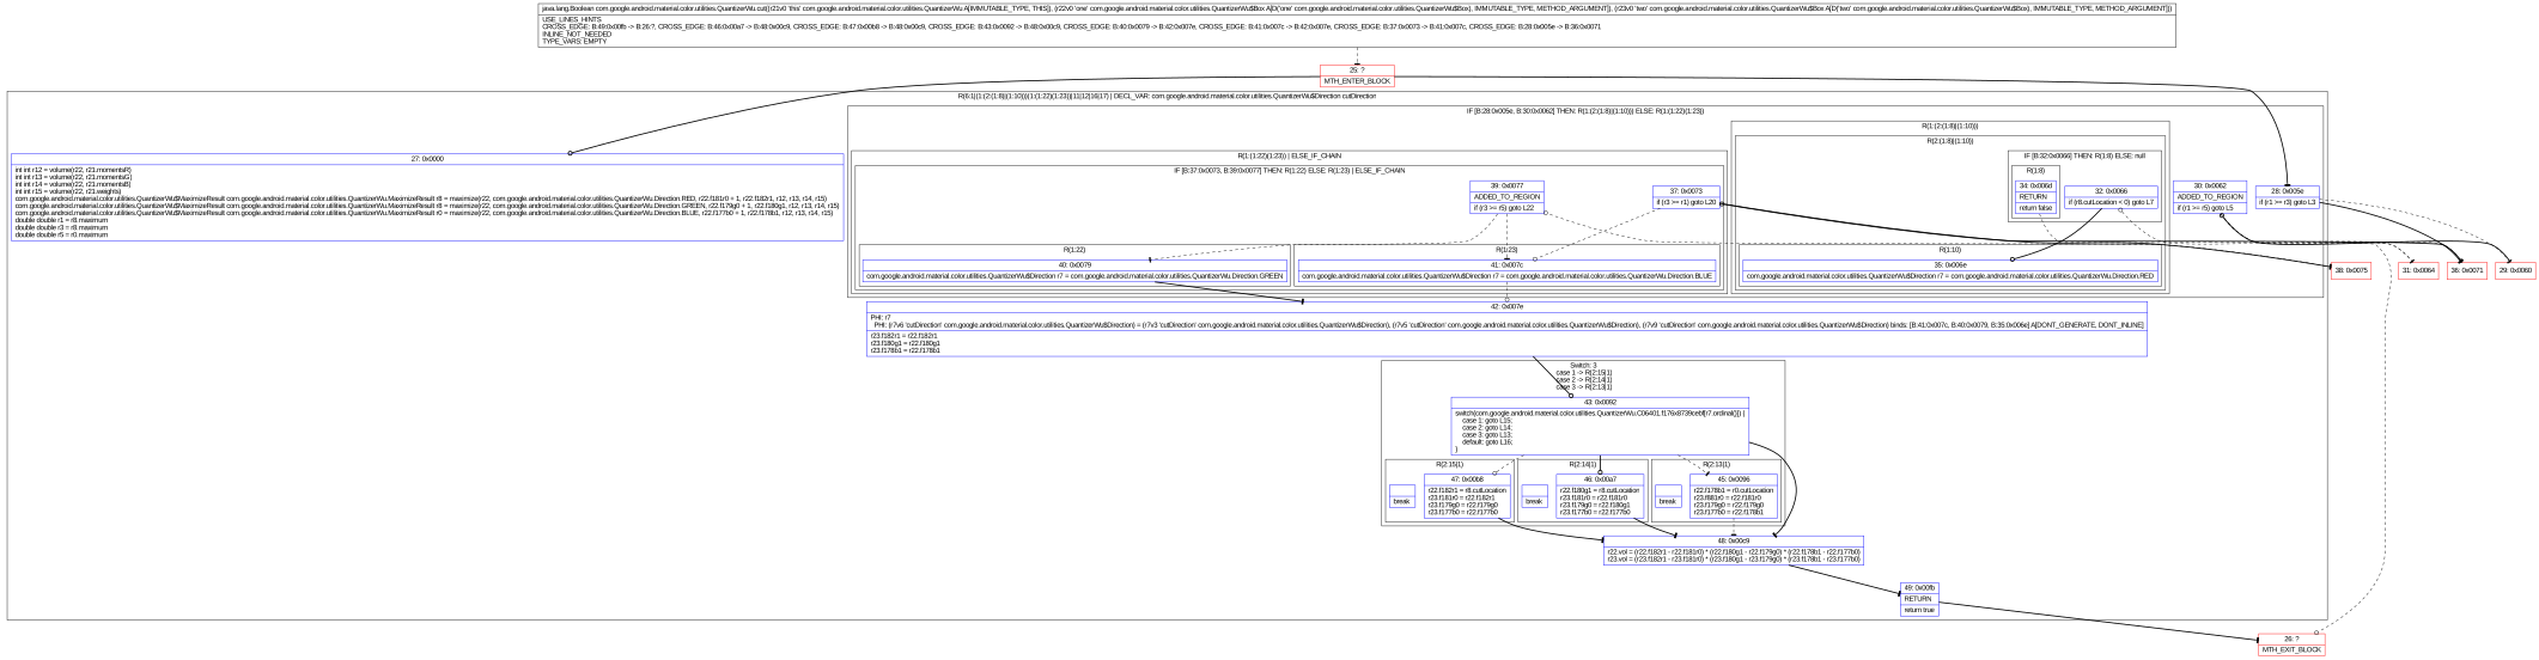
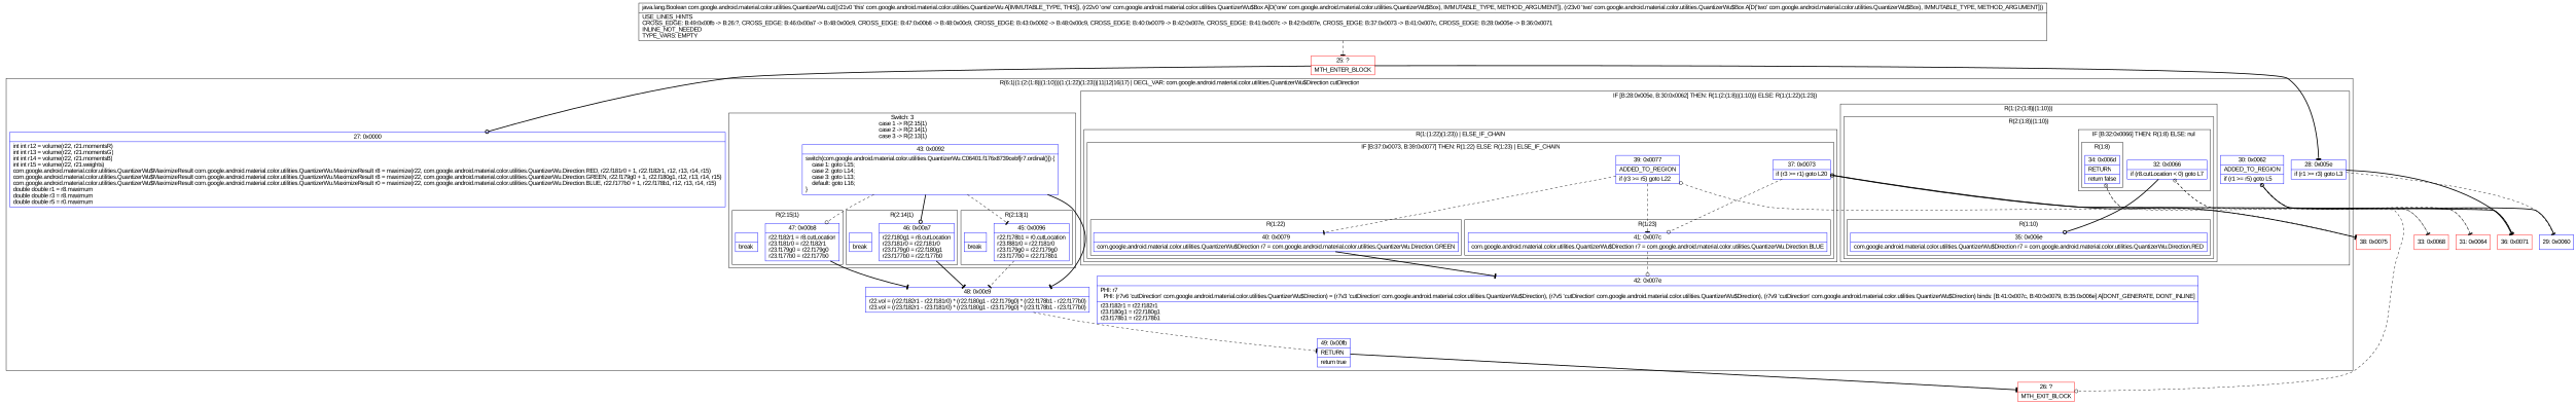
  digraph {
    fontname="Liberation Sans"
    node [color=blue fontname="Liberation Sans" shape=record]
    edge [arrowhead=tee fontname="Liberation Sans" style=dashed]
    n1 [label="{34\:\ 0x006d|RETURN\l|return false\l}"]
    n2 [label="{32\:\ 0x0066|if (r8.cutLocation \< 0) goto L7\l}"]
    n3 [label="{35\:\ 0x006e|com.google.android.material.color.utilities.QuantizerWu$Direction r7 = com.google.android.material.color.utilities.QuantizerWu.Direction.RED\l}"]
    n4 [label="{40\:\ 0x0079|com.google.android.material.color.utilities.QuantizerWu$Direction r7 = com.google.android.material.color.utilities.QuantizerWu.Direction.GREEN\l}"]
    n5 [label="{41\:\ 0x007c|com.google.android.material.color.utilities.QuantizerWu$Direction r7 = com.google.android.material.color.utilities.QuantizerWu.Direction.BLUE\l}"]
    n6 [label="{37\:\ 0x0073|if (r3 \>= r1) goto L20\l}"]
    n7 [label="{39\:\ 0x0077|ADDED_TO_REGION\l|if (r3 \>= r5) goto L22\l}"]
    n8 [label="{28\:\ 0x005e|if (r1 \>= r3) goto L3\l}"]
    n9 [label="{30\:\ 0x0062|ADDED_TO_REGION\l|if (r1 \>= r5) goto L5\l}"]
    n10 [label="{47\:\ 0x00b8|r22.f182r1 = r8.cutLocation\lr23.f181r0 = r22.f182r1\lr23.f179g0 = r22.f179g0\lr23.f177b0 = r22.f177b0\l}"]
    n11 [label="{|break\l}"]
    n12 [label="{46\:\ 0x00a7|r22.f180g1 = r8.cutLocation\lr23.f181r0 = r22.f181r0\lr23.f179g0 = r22.f180g1\lr23.f177b0 = r22.f177b0\l}"]
    n13 [label="{|break\l}"]
    n14 [label="{45\:\ 0x0096|r22.f178b1 = r0.cutLocation\lr23.f881r0 = r22.f181r0\lr23.f179g0 = r22.f179g0\lr23.f177b0 = r22.f178b1\l}"]
    n15 [label="{|break\l}"]
    n16 [label="{43\:\ 0x0092|switch(com.google.android.material.color.utilities.QuantizerWu.C06401.f176x8739cebf[r7.ordinal()]) \{\l    case 1: goto L15;\l    case 2: goto L14;\l    case 3: goto L13;\l    default: goto L16;\l\}\l}"]
    n17 [label="{27\:\ 0x0000|int int r12 = volume(r22, r21.momentsR)\lint int r13 = volume(r22, r21.momentsG)\lint int r14 = volume(r22, r21.momentsB)\lint int r15 = volume(r22, r21.weights)\lcom.google.android.material.color.utilities.QuantizerWu$MaximizeResult com.google.android.material.color.utilities.QuantizerWu.MaximizeResult r8 = maximize(r22, com.google.android.material.color.utilities.QuantizerWu.Direction.RED, r22.f181r0 + 1, r22.f182r1, r12, r13, r14, r15)\lcom.google.android.material.color.utilities.QuantizerWu$MaximizeResult com.google.android.material.color.utilities.QuantizerWu.MaximizeResult r8 = maximize(r22, com.google.android.material.color.utilities.QuantizerWu.Direction.GREEN, r22.f179g0 + 1, r22.f180g1, r12, r13, r14, r15)\lcom.google.android.material.color.utilities.QuantizerWu$MaximizeResult com.google.android.material.color.utilities.QuantizerWu.MaximizeResult r0 = maximize(r22, com.google.android.material.color.utilities.QuantizerWu.Direction.BLUE, r22.f177b0 + 1, r22.f178b1, r12, r13, r14, r15)\ldouble double r1 = r8.maximum\ldouble double r3 = r8.maximum\ldouble double r5 = r0.maximum\l}"]
    n18 [label="{42\:\ 0x007e|PHI: r7 \l  PHI: (r7v6 'cutDirection' com.google.android.material.color.utilities.QuantizerWu$Direction) = (r7v3 'cutDirection' com.google.android.material.color.utilities.QuantizerWu$Direction), (r7v5 'cutDirection' com.google.android.material.color.utilities.QuantizerWu$Direction), (r7v9 'cutDirection' com.google.android.material.color.utilities.QuantizerWu$Direction) binds: [B:41:0x007c, B:40:0x0079, B:35:0x006e] A[DONT_GENERATE, DONT_INLINE]\l|r23.f182r1 = r22.f182r1\lr23.f180g1 = r22.f180g1\lr23.f178b1 = r22.f178b1\l}"]
    n19 [label="{48\:\ 0x00c9|r22.vol = (r22.f182r1 \- r22.f181r0) * (r22.f180g1 \- r22.f179g0) * (r22.f178b1 \- r22.f177b0)\lr23.vol = (r23.f182r1 \- r23.f181r0) * (r23.f180g1 \- r23.f179g0) * (r23.f178b1 \- r23.f177b0)\l}"]
    n20 [label="{49\:\ 0x00fb|RETURN\l|return true\l}"]
    n21 [color=red label="{26\:\ ?|MTH_EXIT_BLOCK\l}"]
+   n22 [color=red label="{33\:\ 0x0068}"]
    n23 [color=red label="{38\:\ 0x0075}"]
-   n24 [color=red label="{29\:\ 0x0060}"]
+   n24 [label="{29\:\ 0x0060}"]
    n25 [color=red label="{36\:\ 0x0071}"]
    n26 [color=red label="{31\:\ 0x0064}"]
    n27 [color=red label="{25\:\ ?|MTH_ENTER_BLOCK\l}"]
    n28 [label="{java.lang.Boolean com.google.android.material.color.utilities.QuantizerWu.cut((r21v0 'this' com.google.android.material.color.utilities.QuantizerWu A[IMMUTABLE_TYPE, THIS]), (r22v0 'one' com.google.android.material.color.utilities.QuantizerWu$Box A[D('one' com.google.android.material.color.utilities.QuantizerWu$Box), IMMUTABLE_TYPE, METHOD_ARGUMENT]), (r23v0 'two' com.google.android.material.color.utilities.QuantizerWu$Box A[D('two' com.google.android.material.color.utilities.QuantizerWu$Box), IMMUTABLE_TYPE, METHOD_ARGUMENT]))  | USE_LINES_HINTS\lCROSS_EDGE: B:49:0x00fb \-\> B:26:?, CROSS_EDGE: B:46:0x00a7 \-\> B:48:0x00c9, CROSS_EDGE: B:47:0x00b8 \-\> B:48:0x00c9, CROSS_EDGE: B:43:0x0092 \-\> B:48:0x00c9, CROSS_EDGE: B:40:0x0079 \-\> B:42:0x007e, CROSS_EDGE: B:41:0x007c \-\> B:42:0x007e, CROSS_EDGE: B:37:0x0073 \-\> B:41:0x007c, CROSS_EDGE: B:28:0x005e \-\> B:36:0x0071\lINLINE_NOT_NEEDED\lTYPE_VARS: EMPTY\l}" color=""]
    subgraph cluster_1 {
      label="R(6:1|(1:(2:(1:8)|(1:10)))(1:(1:22)(1:23))|11|12|16|17) | DECL_VAR: com.google.android.material.color.utilities.QuantizerWu$Direction cutDirection\l"
      n17
      n18
      n19
      n20
      subgraph cluster_2 {
        label="IF [B:28:0x005e, B:30:0x0062] THEN: R(1:(2:(1:8)|(1:10))) ELSE: R(1:(1:22)(1:23))"
        n8
        n9
        subgraph cluster_3 {
          label="R(1:(2:(1:8)|(1:10)))"
          subgraph cluster_4 {
            label="R(2:(1:8)|(1:10))"
            subgraph cluster_5 {
              label="IF [B:32:0x0066] THEN: R(1:8) ELSE: null"
              n2
              subgraph cluster_6 {
                label="R(1:8)"
                n1
              }
            }
            subgraph cluster_7 {
              label="R(1:10)"
              n3
            }
          }
        }
        subgraph cluster_8 {
          label="R(1:(1:22)(1:23)) | ELSE_IF_CHAIN\l"
          subgraph cluster_9 {
            label="IF [B:37:0x0073, B:39:0x0077] THEN: R(1:22) ELSE: R(1:23) | ELSE_IF_CHAIN\l"
            n6
            n7
            subgraph cluster_10 {
              label="R(1:22)"
              n4
            }
            subgraph cluster_11 {
              label="R(1:23)"
              n5
            }
          }
        }
      }
      subgraph cluster_12 {
        label="Switch: 3\n case 1 -> R(2:15|1)\n case 2 -> R(2:14|1)\n case 3 -> R(2:13|1)"
        n16
        subgraph cluster_13 {
          label="R(2:15|1)"
          n10
          n11
        }
        subgraph cluster_14 {
          label="R(2:14|1)"
          n12
          n13
        }
        subgraph cluster_15 {
          label="R(2:13|1)"
          n14
          n15
        }
      }
    }
    n1 -> n21 [arrowhead=odot]
    n2 -> n3 [arrowhead=odot style=bold]
+   n2 -> n22
    n4 -> n18 [style=bold]
    n5 -> n18 [arrowhead=odot]
    n6 -> n5 [arrowhead=odot]
    n6 -> n23 [style=bold]
    n7 -> n4
    n7 -> n5
    n8 -> n24
    n8 -> n25 [style=bold]
    n9 -> n25 [arrowhead=odot]
    n9 -> n26
    n10 -> n19 [style=bold]
    n12 -> n19 [style=bold]
    n14 -> n19
    n16 -> n10 [arrowhead=odot]
    n16 -> n12 [arrowhead=odot style=bold]
    n16 -> n14
    n16 -> n19 [style=bold]
-   n18 -> n16 [arrowhead=odot style=bold]
-   n19 -> n20 [style=bold]
+   n19 -> n20
    n20 -> n21 [style=bold]
+   n22 -> n1 [arrowhead=odot]
    n23 -> n7 [arrowhead=odot]
    n24 -> n9 [arrowhead=odot style=bold]
    n25 -> n6 [arrowhead=odot style=bold]
    n26 -> n2 [arrowhead=odot]
    n27 -> n8 [style=bold]
    n27 -> n17 [arrowhead=odot style=bold]
    n28 -> n27
  }
